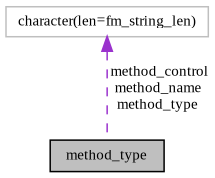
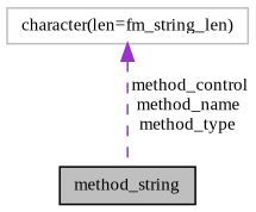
  digraph {
    fontname="Liberation Serif"
    node [fontname="Liberation Serif" fontsize=10 shape=record style=filled]
-   n1 [color=black fillcolor=grey75 fontcolor=black height=0.2 label=method_type width=0.4]
+   n1 [color=black fillcolor=grey75 fontcolor=black height=0.2 label=method_string width=0.4]
    n2 [color=grey75 fillcolor=white height=0.2 label="character(len=fm_string_len)" width=0.4]
    n2 -> n1 [color=darkorchid3 dir=back fontname="Liberation Serif" fontsize=10 label=" method_control\nmethod_name\nmethod_type" labelfontname=Helvetica labelfontsize=10 style=dashed]
  }
